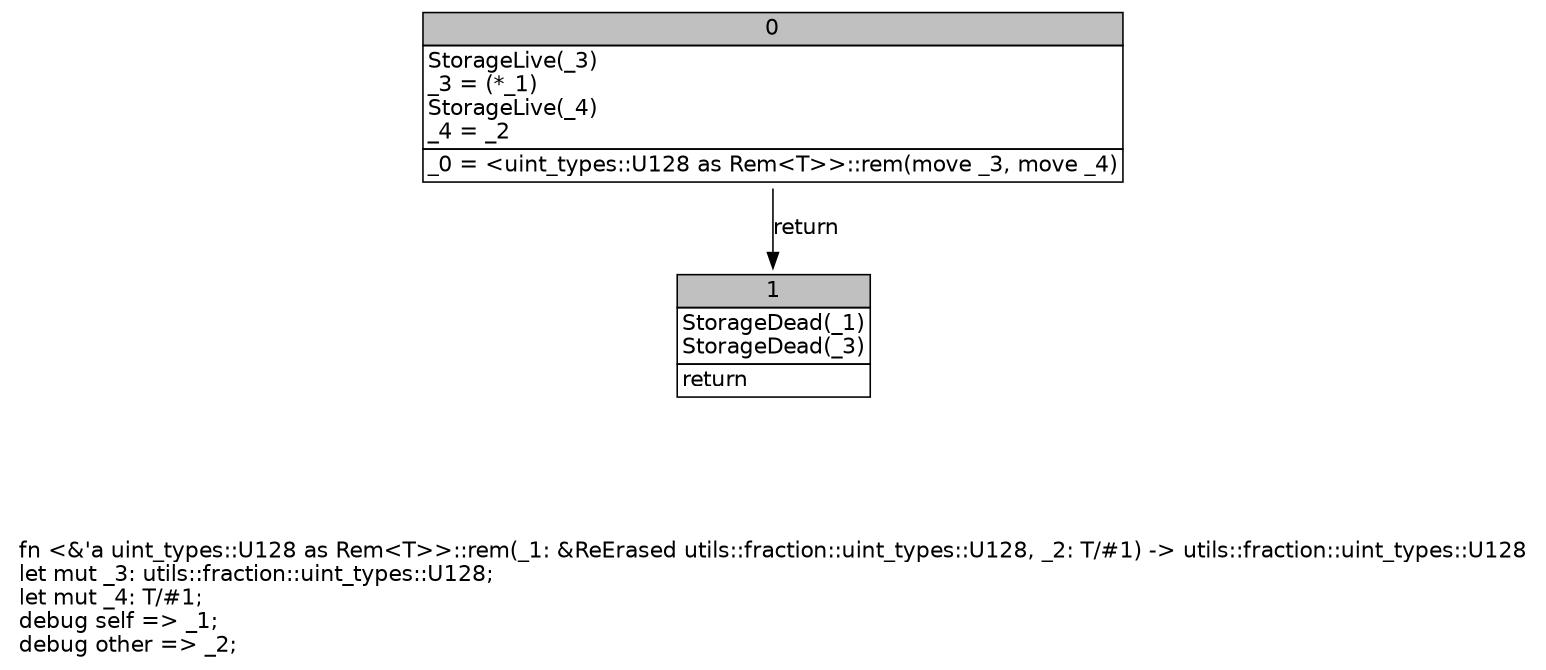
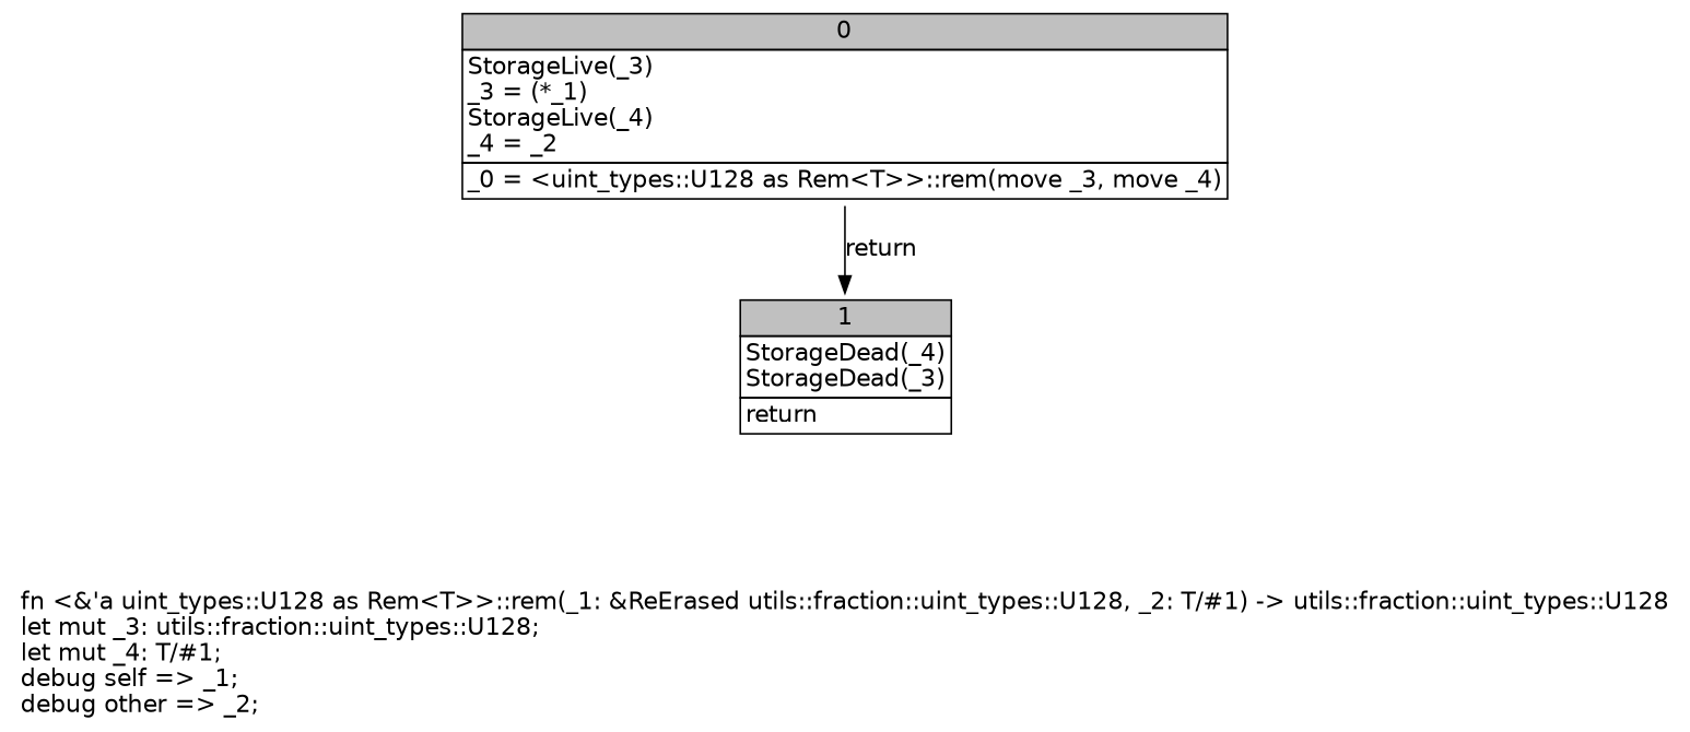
  digraph {
    fontname="DejaVu Sans"
    label=<fn &lt;&amp;'a uint_types::U128 as Rem&lt;T&gt;&gt;::rem(_1: &amp;ReErased utils::fraction::uint_types::U128, _2: T/#1) -&gt; utils::fraction::uint_types::U128<br align="left"/>let mut _3: utils::fraction::uint_types::U128;<br align="left"/>let mut _4: T/#1;<br align="left"/>debug self =&gt; _1;<br align="left"/>debug other =&gt; _2;<br align="left"/>>
    node [fontname="DejaVu Sans" shape=none]
    n1 [label=<<table border="0" cellborder="1" cellspacing="0"><tr><td bgcolor="gray" align="center" colspan="1">0</td></tr><tr><td align="left" balign="left">StorageLive(_3)<br/>_3 = (*_1)<br/>StorageLive(_4)<br/>_4 = _2<br/></td></tr><tr><td align="left">_0 = &lt;uint_types::U128 as Rem&lt;T&gt;&gt;::rem(move _3, move _4)</td></tr></table>>]
-   n2 [label=<<table border="0" cellborder="1" cellspacing="0"><tr><td bgcolor="gray" align="center" colspan="1">1</td></tr><tr><td align="left" balign="left">StorageDead(_1)<br/>StorageDead(_3)<br/></td></tr><tr><td align="left">return</td></tr></table>>]
+   n2 [label=<<table border="0" cellborder="1" cellspacing="0"><tr><td bgcolor="gray" align="center" colspan="1">1</td></tr><tr><td align="left" balign="left">StorageDead(_4)<br/>StorageDead(_3)<br/></td></tr><tr><td align="left">return</td></tr></table>>]
    n1 -> n2 [fontname="DejaVu Sans" label=return]
  }
